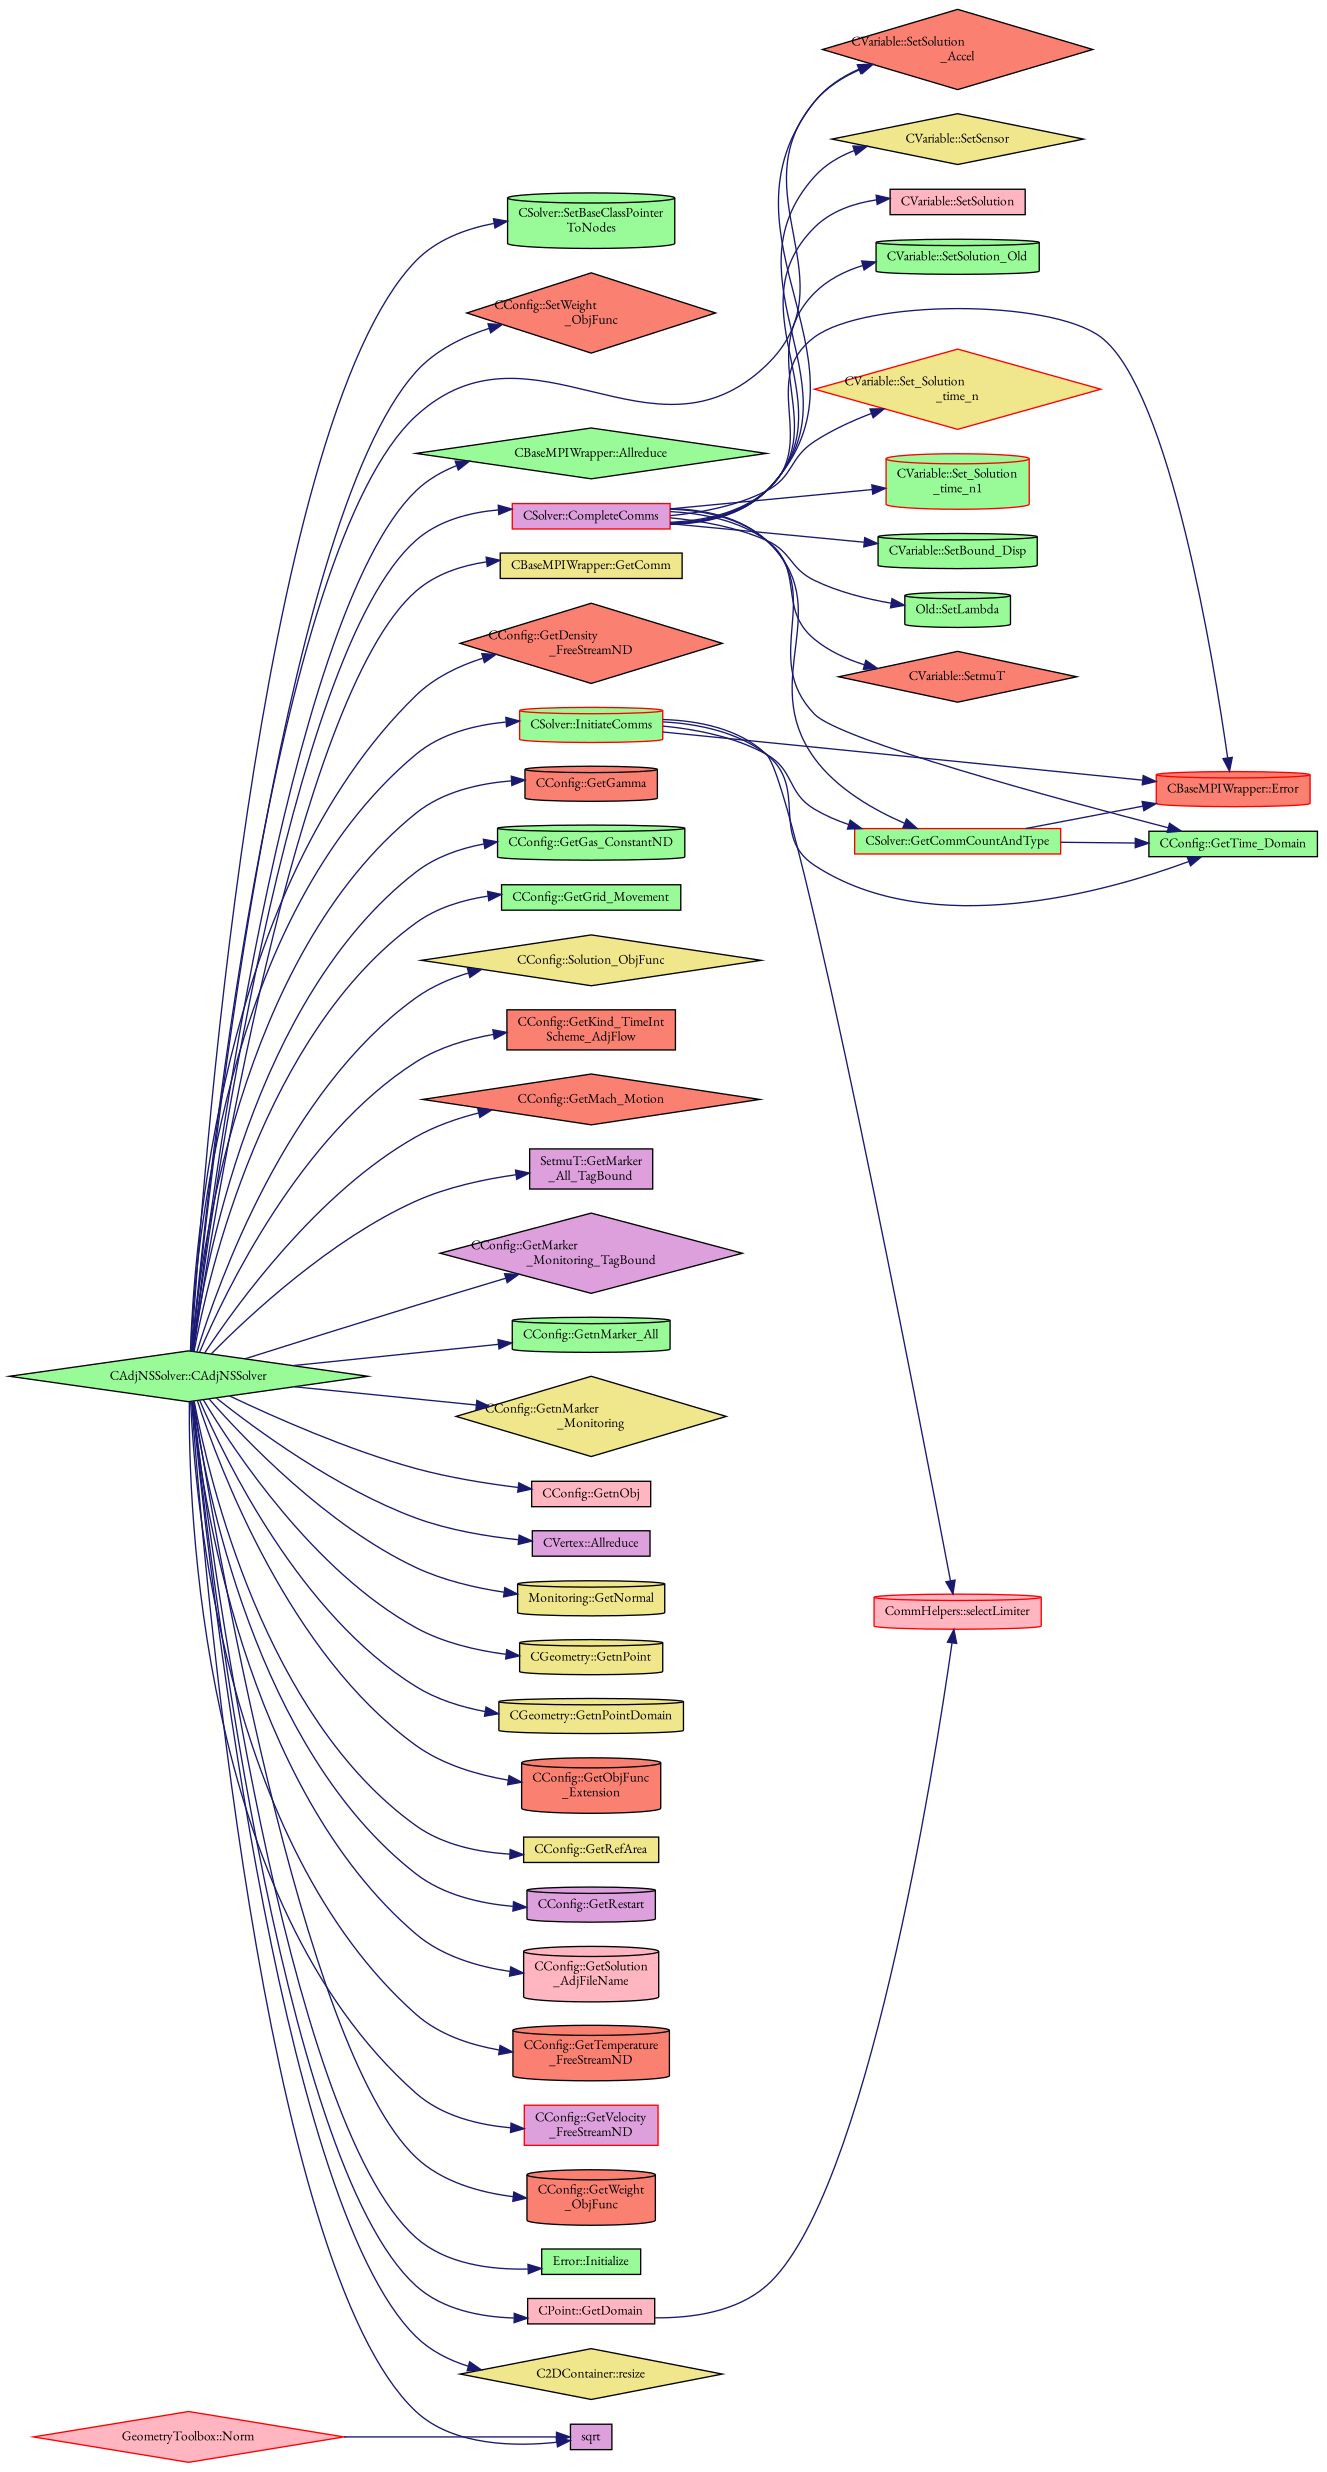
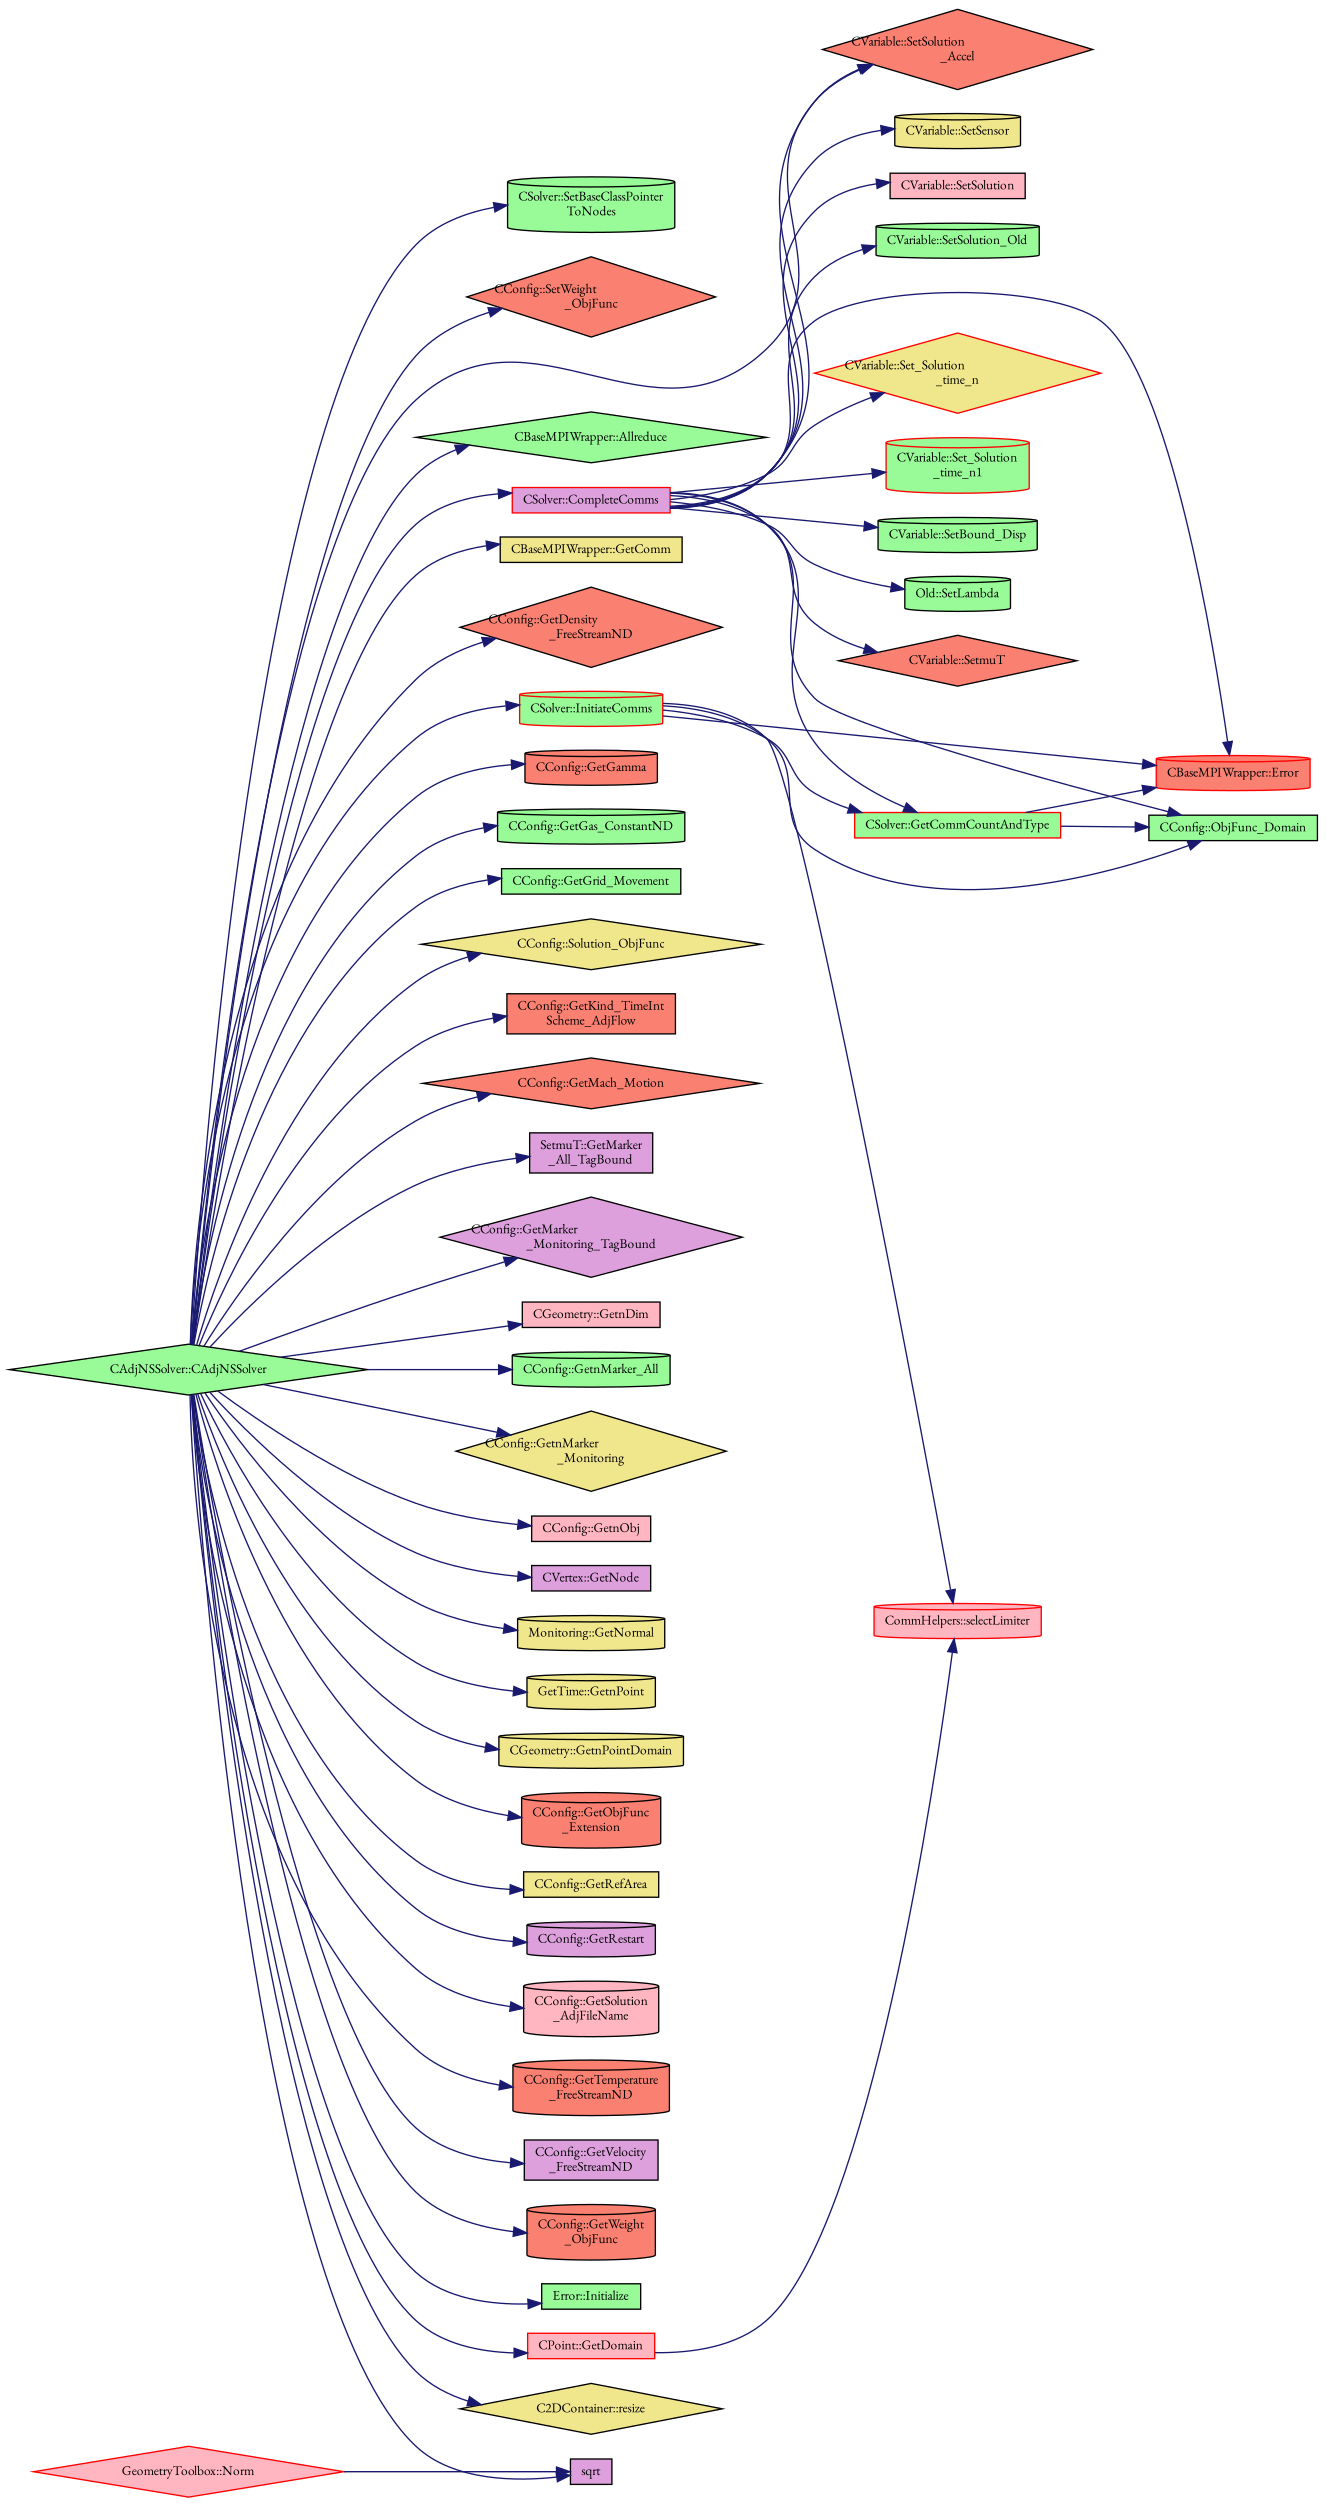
  digraph {
    fontname="EB Garamond"
    rankdir=LR
    node [color=black fillcolor=palegreen fontname="EB Garamond" fontsize=10 shape=cylinder style=filled]
    edge [color=midnightblue fontname="EB Garamond" fontsize=10 labelfontname=Helvetica labelfontsize=10 style=solid]
    n1 [fontcolor=black height=0.2 label="CAdjNSSolver::CAdjNSSolver" shape=diamond width=0.4]
    n2 [height=0.2 label="CBaseMPIWrapper::Allreduce" shape=diamond width=0.4]
    n3 [color=red fillcolor=plum height=0.2 label="CSolver::CompleteComms" shape=box width=0.4]
    n4 [fillcolor=khaki height=0.2 label="CBaseMPIWrapper::GetComm" shape=box width=0.4]
    n5 [fillcolor=salmon height=0.2 label="CConfig::GetDensity\l_FreeStreamND" shape=diamond width=0.4]
-   n6 [fillcolor=lightpink height=0.2 label="CPoint::GetDomain" shape=box width=0.4]
+   n6 [color=red fillcolor=lightpink height=0.2 label="CPoint::GetDomain" shape=box width=0.4]
    n7 [fillcolor=salmon height=0.2 label="CConfig::GetGamma" width=0.4]
    n8 [height=0.2 label="CConfig::GetGas_ConstantND" width=0.4]
    n9 [height=0.2 label="CConfig::GetGrid_Movement" shape=box width=0.4]
    n10 [fillcolor=khaki height=0.2 label="CConfig::Solution_ObjFunc" shape=diamond width=0.4]
    n11 [fillcolor=salmon height=0.2 label="CConfig::GetKind_TimeInt\lScheme_AdjFlow" shape=box width=0.4]
    n12 [fillcolor=salmon height=0.2 label="CConfig::GetMach_Motion" shape=diamond width=0.4]
    n13 [fillcolor=plum height=0.2 label="SetmuT::GetMarker\l_All_TagBound" shape=box width=0.4]
    n14 [fillcolor=plum height=0.2 label="CConfig::GetMarker\l_Monitoring_TagBound" shape=diamond width=0.4]
+   n15 [fillcolor=lightpink height=0.2 label="CGeometry::GetnDim" shape=box width=0.4]
    n16 [height=0.2 label="CConfig::GetnMarker_All" width=0.4]
    n17 [fillcolor=khaki height=0.2 label="CConfig::GetnMarker\l_Monitoring" shape=diamond width=0.4]
    n18 [fillcolor=lightpink height=0.2 label="CConfig::GetnObj" shape=box width=0.4]
-   n19 [fillcolor=plum height=0.2 label="CVertex::Allreduce" shape=box width=0.4]
+   n19 [fillcolor=plum height=0.2 label="CVertex::GetNode" shape=box width=0.4]
    n20 [fillcolor=khaki height=0.2 label="Monitoring::GetNormal" width=0.4]
-   n21 [fillcolor=khaki height=0.2 label="CGeometry::GetnPoint" width=0.4]
+   n21 [fillcolor=khaki height=0.2 label="GetTime::GetnPoint" width=0.4]
    n22 [fillcolor=khaki height=0.2 label="CGeometry::GetnPointDomain" width=0.4]
    n23 [fillcolor=salmon height=0.2 label="CConfig::GetObjFunc\l_Extension" width=0.4]
    n24 [fillcolor=khaki height=0.2 label="CConfig::GetRefArea" shape=box width=0.4]
    n25 [fillcolor=plum height=0.2 label="CConfig::GetRestart" width=0.4]
    n26 [fillcolor=lightpink height=0.2 label="CConfig::GetSolution\l_AdjFileName" width=0.4]
    n27 [fillcolor=salmon height=0.2 label="CConfig::GetTemperature\l_FreeStreamND" width=0.4]
-   n28 [color=red fillcolor=plum height=0.2 label="CConfig::GetVelocity\l_FreeStreamND" shape=box width=0.4]
+   n28 [fillcolor=plum height=0.2 label="CConfig::GetVelocity\l_FreeStreamND" shape=box width=0.4]
    n29 [fillcolor=salmon height=0.2 label="CConfig::GetWeight\l_ObjFunc" width=0.4]
    n30 [height=0.2 label="Error::Initialize" shape=box width=0.4]
    n31 [color=red height=0.2 label="CSolver::InitiateComms" width=0.4]
    n32 [fillcolor=plum height=0.2 label=sqrt shape=box width=0.4]
    n33 [fillcolor=khaki height=0.2 label="C2DContainer::resize" shape=diamond width=0.4]
    n34 [height=0.2 label="CSolver::SetBaseClassPointer\lToNodes" width=0.4]
    n35 [fillcolor=salmon height=0.2 label="CConfig::SetWeight\l_ObjFunc" shape=diamond width=0.4]
    n36 [fillcolor=salmon height=0.2 label="CVariable::SetSolution\l_Accel" shape=diamond width=0.4]
    n37 [color=red fillcolor=salmon height=0.2 label="CBaseMPIWrapper::Error" width=0.4]
    n38 [color=red height=0.2 label="CSolver::GetCommCountAndType" shape=box width=0.4]
-   n39 [height=0.2 label="CConfig::GetTime_Domain" shape=box width=0.4]
+   n39 [height=0.2 label="CConfig::ObjFunc_Domain" shape=box width=0.4]
    n40 [color=red fillcolor=khaki height=0.2 label="CVariable::Set_Solution\l_time_n" shape=diamond width=0.4]
    n41 [color=red height=0.2 label="CVariable::Set_Solution\l_time_n1" width=0.4]
    n42 [height=0.2 label="CVariable::SetBound_Disp" width=0.4]
    n43 [height=0.2 label="Old::SetLambda" width=0.4]
    n44 [fillcolor=salmon height=0.2 label="CVariable::SetmuT" shape=diamond width=0.4]
-   n45 [fillcolor=khaki height=0.2 label="CVariable::SetSensor" shape=diamond width=0.4]
+   n45 [fillcolor=khaki height=0.2 label="CVariable::SetSensor" width=0.4]
    n46 [fillcolor=lightpink height=0.2 label="CVariable::SetSolution" shape=box width=0.4]
    n47 [height=0.2 label="CVariable::SetSolution_Old" width=0.4]
    n48 [color=red fillcolor=lightpink height=0.2 label="CommHelpers::selectLimiter" width=0.4]
    n49 [color=red fillcolor=lightpink height=0.2 label="GeometryToolbox::Norm" shape=diamond width=0.4]
    n1 -> n2
    n1 -> n3
    n1 -> n4
    n1 -> n5
    n1 -> n6
    n1 -> n7
    n1 -> n8
    n1 -> n9
    n1 -> n10
    n1 -> n11
    n1 -> n12
    n1 -> n13
    n1 -> n14
+   n1 -> n15
    n1 -> n16
    n1 -> n17
    n1 -> n18
    n1 -> n19
    n1 -> n20
    n1 -> n21
    n1 -> n22
    n1 -> n23
    n1 -> n24
    n1 -> n25
    n1 -> n26
    n1 -> n27
    n1 -> n28
    n1 -> n29
    n1 -> n30
    n1 -> n31
    n1 -> n32
    n1 -> n33
    n1 -> n34
    n1 -> n35
    n1 -> n36
    n3 -> n36
    n3 -> n37
    n3 -> n38
    n3 -> n39
    n3 -> n40
    n3 -> n41
    n3 -> n42
    n3 -> n43
    n3 -> n44
    n3 -> n45
    n3 -> n46
    n3 -> n47
    n6 -> n48
    n31 -> n37
    n31 -> n38
    n31 -> n39
    n31 -> n48
    n38 -> n37
    n38 -> n39
    n49 -> n32
  }
